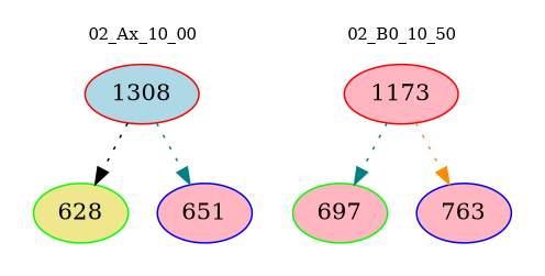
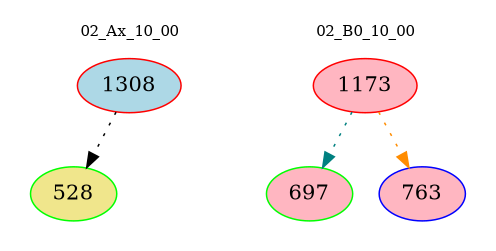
  digraph {
    node [color=red fillcolor=lightpink style=filled]
    edge [color=teal style=dotted]
    n1 [fillcolor=lightblue label=1308]
-   n2 [color=green fillcolor=khaki label=628]
-   n3 [color=blue label=651]
+   n2 [color=green fillcolor=khaki label=528]
    n4 [label=1173]
    n5 [color=green label=697]
    n6 [color=blue label=763]
    subgraph cluster_1 {
      color=white
      fontsize=10
      label="02_Ax_10_00"
      n1
      n2
-     n3
    }
    subgraph cluster_2 {
      color=white
      fontsize=10
-     label="02_B0_10_50"
+     label="02_B0_10_00"
      n4
      n5
      n6
    }
    n1 -> n2 [color=black]
-   n1 -> n3
    n4 -> n5
    n4 -> n6 [color=darkorange]
  }
